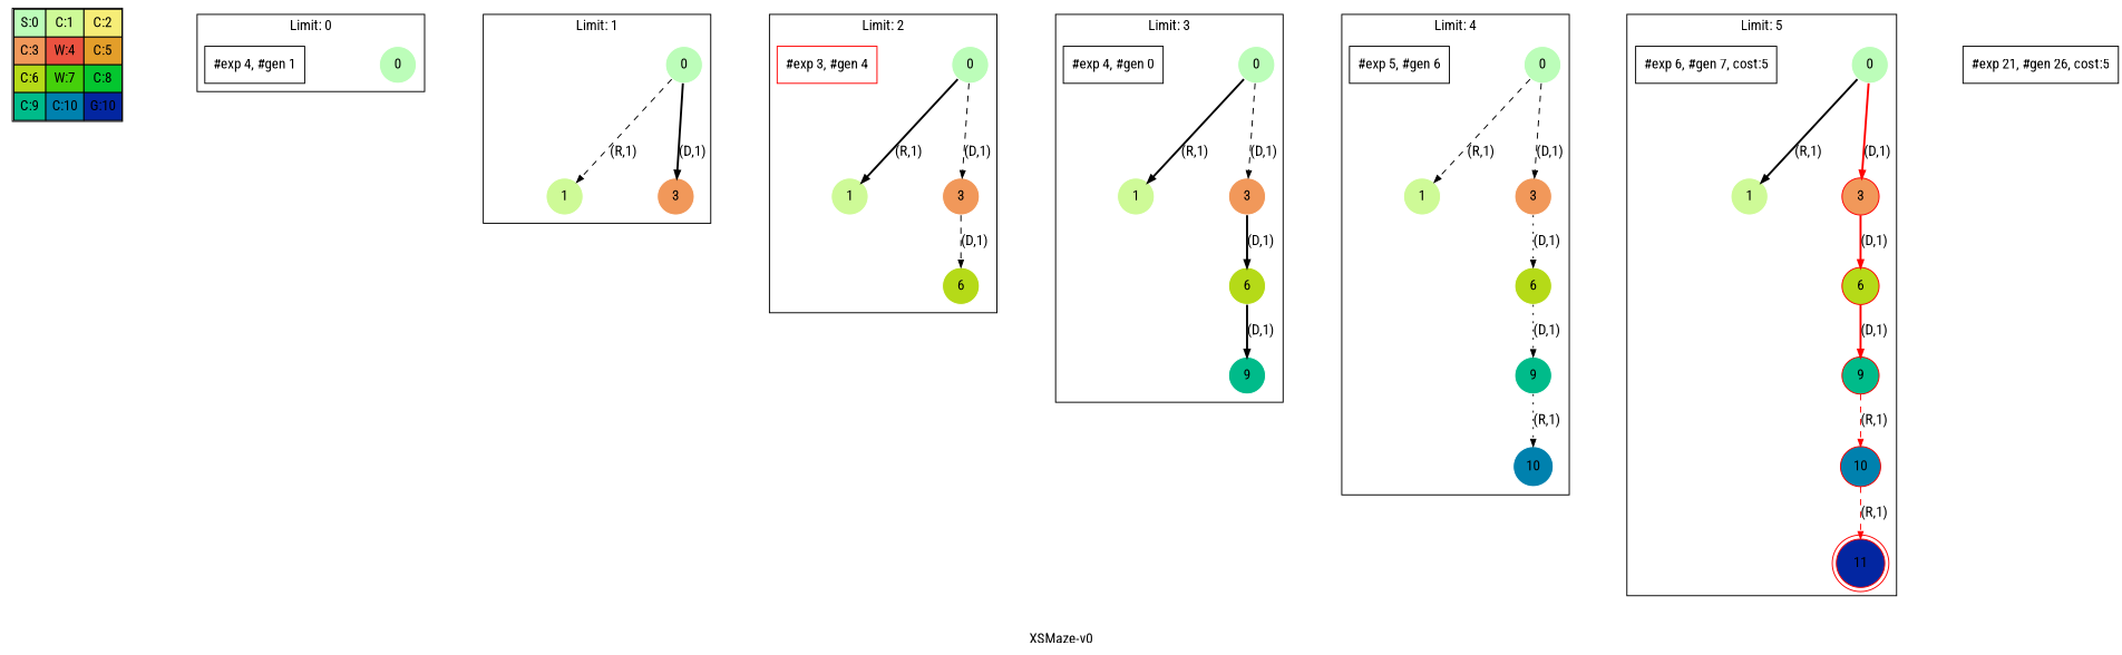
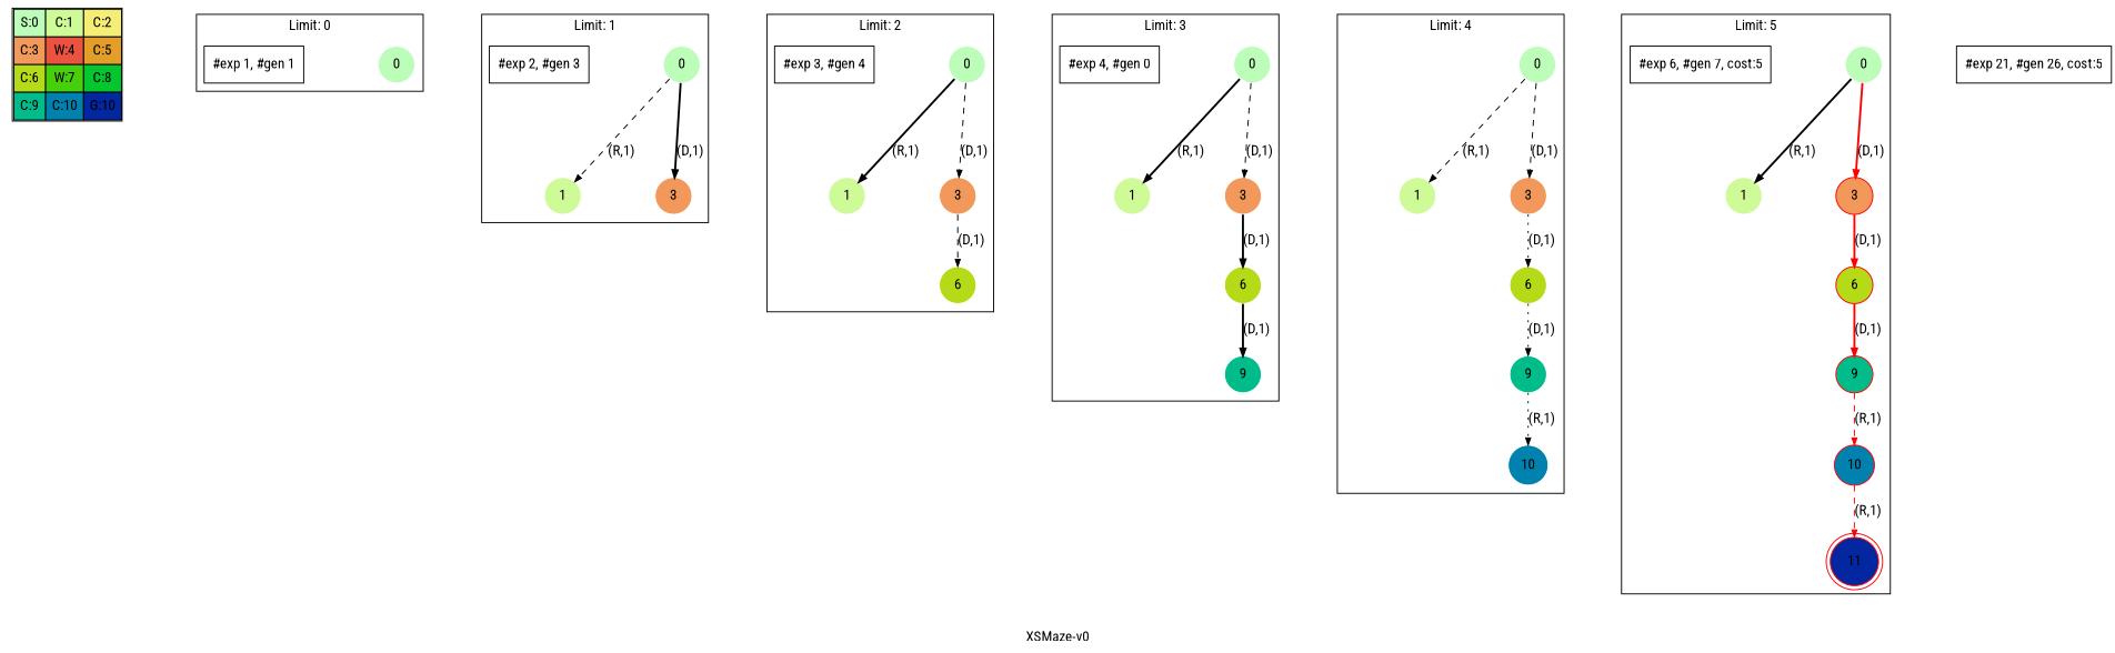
  strict digraph {
    fontname="Roboto Condensed"
    label="XSMaze-v0"
    nodesep=1
    ranksep=0.5
    node [fontname="Roboto Condensed" shape=circle color=white style=filled]
    edge [arrowsize=0.7 fontname="Roboto Condensed" style=bold]
    n1 [label=<<table border="1" cellpadding="5" cellspacing="0" cellborder="1"><tr><td bgcolor="0.32745098 0.267733   0.99083125 1.        ">S:0</td><td bgcolor="0.24117647 0.39545121 0.97940977 1.        ">C:1</td><td bgcolor="0.15490196 0.51591783 0.96349314 1.        ">C:2</td></tr><tr><td bgcolor="0.06862745 0.62692381 0.94315443 1.        ">C:3</td><td bgcolor="0.01764706 0.72643357 0.91848699 1.        ">W:4</td><td bgcolor="0.10392157 0.81262237 0.88960401 1.        ">C:5</td></tr><tr><td bgcolor="0.19803922 0.88960401 0.8534438  1.        ">C:6</td><td bgcolor="0.28431373 0.94315443 0.81619691 1.        ">W:7</td><td bgcolor="0.37058824 0.97940977 0.77520398 1.        ">C:8</td></tr><tr><td bgcolor="0.45686275 0.99770518 0.73065313 1.        ">C:9</td><td bgcolor="0.54313725 0.99770518 0.68274886 1.        ">C:10</td><td bgcolor="0.62941176 0.97940977 0.63171101 1.        ">G:10</td></tr></table>> shape=plaintext color="" style=""]
    n2 [fillcolor="0.32745098 0.267733   0.99083125 1.        " label=0]
-   "#exp 1, #gen 1" [shape=box label="#exp 4, #gen 1" color="" style=""]
+   "#exp 1, #gen 1" [shape=box color="" style=""]
    n4 [fillcolor="0.32745098 0.267733   0.99083125 1.        " label=0]
    n5 [fillcolor="0.24117647 0.39545121 0.97940977 1.        " label=1]
    n6 [fillcolor="0.06862745 0.62692381 0.94315443 1.        " label=3]
+   "#exp 2, #gen 3" [shape=box color="" style=""]
    n8 [fillcolor="0.32745098 0.267733   0.99083125 1.        " label=0]
    n9 [fillcolor="0.24117647 0.39545121 0.97940977 1.        " label=1]
    n10 [fillcolor="0.06862745 0.62692381 0.94315443 1.        " label=3]
    n11 [fillcolor="0.19803922 0.88960401 0.8534438  1.        " label=6]
-   "#exp 3, #gen 4" [shape=box color=red style=""]
+   "#exp 3, #gen 4" [shape=box color="" style=""]
    n13 [fillcolor="0.32745098 0.267733   0.99083125 1.        " label=0]
    n14 [fillcolor="0.24117647 0.39545121 0.97940977 1.        " label=1]
    n15 [fillcolor="0.06862745 0.62692381 0.94315443 1.        " label=3]
    n16 [fillcolor="0.19803922 0.88960401 0.8534438  1.        " label=6]
    n17 [fillcolor="0.45686275 0.99770518 0.73065313 1.        " label=9]
    n18 [label="#exp 4, #gen 0" shape=box color="" style=""]
    n19 [fillcolor="0.32745098 0.267733   0.99083125 1.        " label=0]
    n20 [fillcolor="0.24117647 0.39545121 0.97940977 1.        " label=1]
    n21 [fillcolor="0.06862745 0.62692381 0.94315443 1.        " label=3]
    n22 [fillcolor="0.19803922 0.88960401 0.8534438  1.        " label=6]
    n23 [fillcolor="0.45686275 0.99770518 0.73065313 1.        " label=9]
    n24 [fillcolor="0.54313725 0.99770518 0.68274886 1.        " label=10]
-   "#exp 5, #gen 6" [shape=box color="" style=""]
    n26 [fillcolor="0.32745098 0.267733   0.99083125 1.        " label=0]
    n27 [fillcolor="0.24117647 0.39545121 0.97940977 1.        " label=1]
    n28 [color=red fillcolor="0.06862745 0.62692381 0.94315443 1.        " label=3]
    n29 [color=red fillcolor="0.19803922 0.88960401 0.8534438  1.        " label=6]
    n30 [color=red fillcolor="0.45686275 0.99770518 0.73065313 1.        " label=9]
    n31 [color=red fillcolor="0.54313725 0.99770518 0.68274886 1.        " label=10]
    n32 [color=red fillcolor="0.62941176 0.97940977 0.63171101 1.        " label=11 peripheries=2]
    "#exp 6, #gen 7, cost:5" [shape=box color="" style=""]
    "#exp 21, #gen 26, cost:5" [shape=box color="" style=""]
    subgraph sub_1 {
      label=Map
      n1
    }
    subgraph cluster_2 {
      label="Limit: 0"
      n2
      "#exp 1, #gen 1"
    }
    subgraph cluster_3 {
      label="Limit: 1"
      n4
      n5
      n6
+     "#exp 2, #gen 3"
    }
    subgraph cluster_4 {
      label="Limit: 2"
      n8
      n9
      n10
      n11
      "#exp 3, #gen 4"
    }
    subgraph cluster_5 {
      label="Limit: 3"
      n13
      n14
      n15
      n16
      n17
      n18
    }
    subgraph cluster_6 {
      label="Limit: 4"
      n19
      n20
      n21
      n22
      n23
      n24
-     "#exp 5, #gen 6"
    }
    subgraph cluster_7 {
      label="Limit: 5"
      n26
      n27
      n28
      n29
      n30
      n31
      n32
      "#exp 6, #gen 7, cost:5"
    }
    n4 -> n5 [label="(R,1)" style=dashed]
    n4 -> n6 [label="(D,1)"]
    n8 -> n9 [label="(R,1)"]
    n8 -> n10 [label="(D,1)" style=dashed]
    n10 -> n11 [label="(D,1)" style=dashed]
    n13 -> n14 [label="(R,1)"]
    n13 -> n15 [label="(D,1)" style=dashed]
    n15 -> n16 [label="(D,1)"]
    n16 -> n17 [label="(D,1)"]
    n19 -> n20 [label="(R,1)" style=dashed]
    n19 -> n21 [label="(D,1)" style=dashed]
    n21 -> n22 [label="(D,1)" style=dotted]
    n22 -> n23 [label="(D,1)" style=dotted]
    n23 -> n24 [label="(R,1)" style=dotted]
    n26 -> n27 [label="(R,1)"]
    n26 -> n28 [color=red label="(D,1)"]
    n28 -> n29 [color=red label="(D,1)"]
    n29 -> n30 [color=red label="(D,1)"]
    n30 -> n31 [color=red label="(R,1)" style=dashed]
    n31 -> n32 [color=red label="(R,1)" style=dashed]
  }
